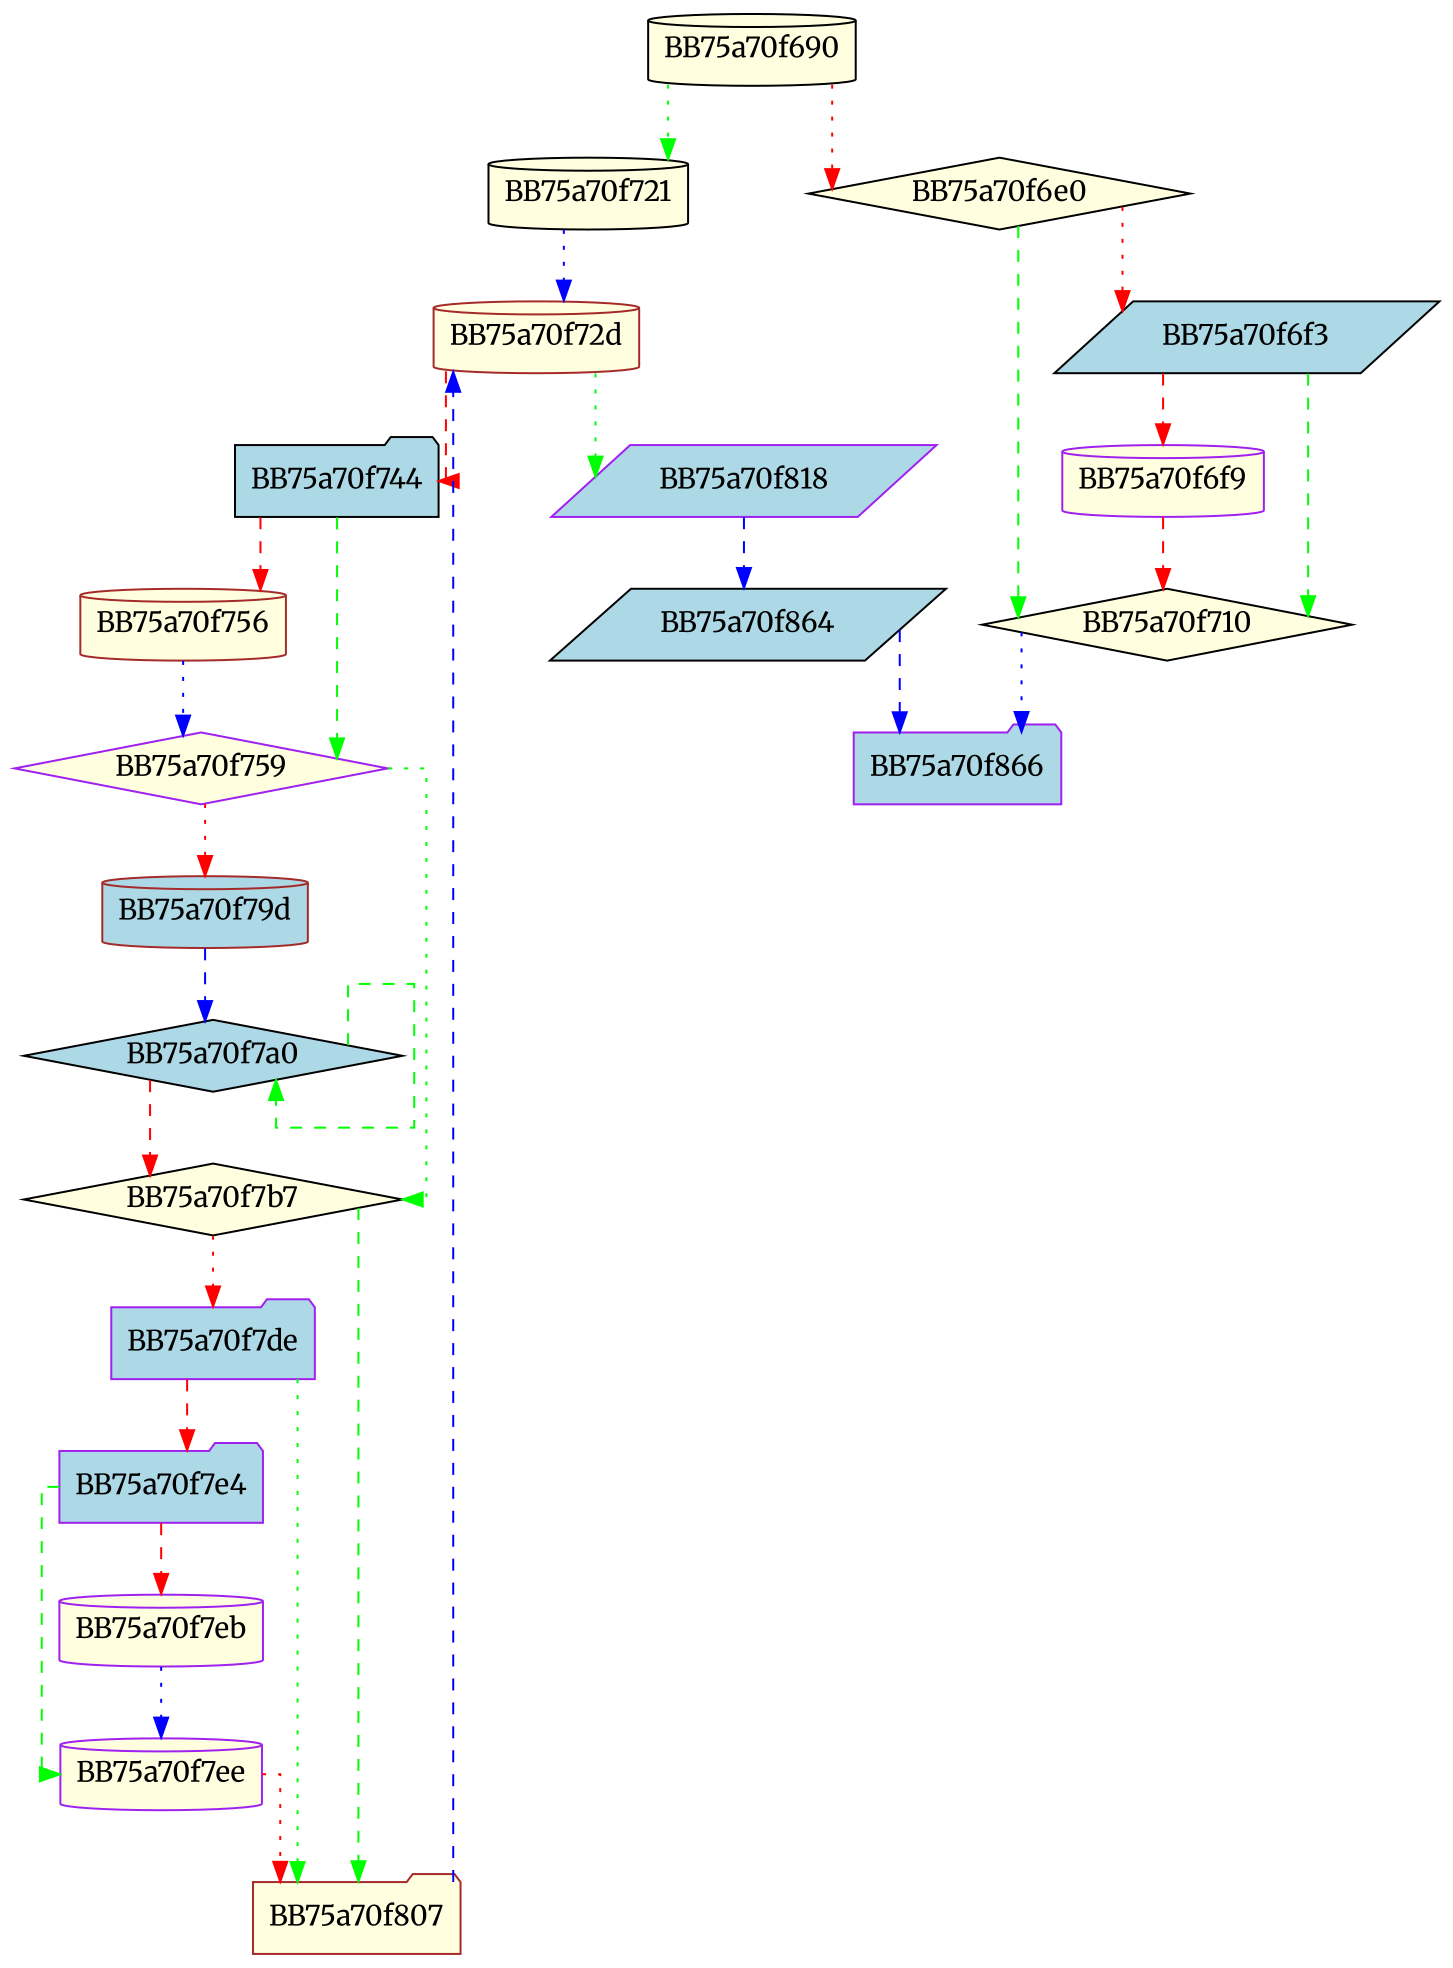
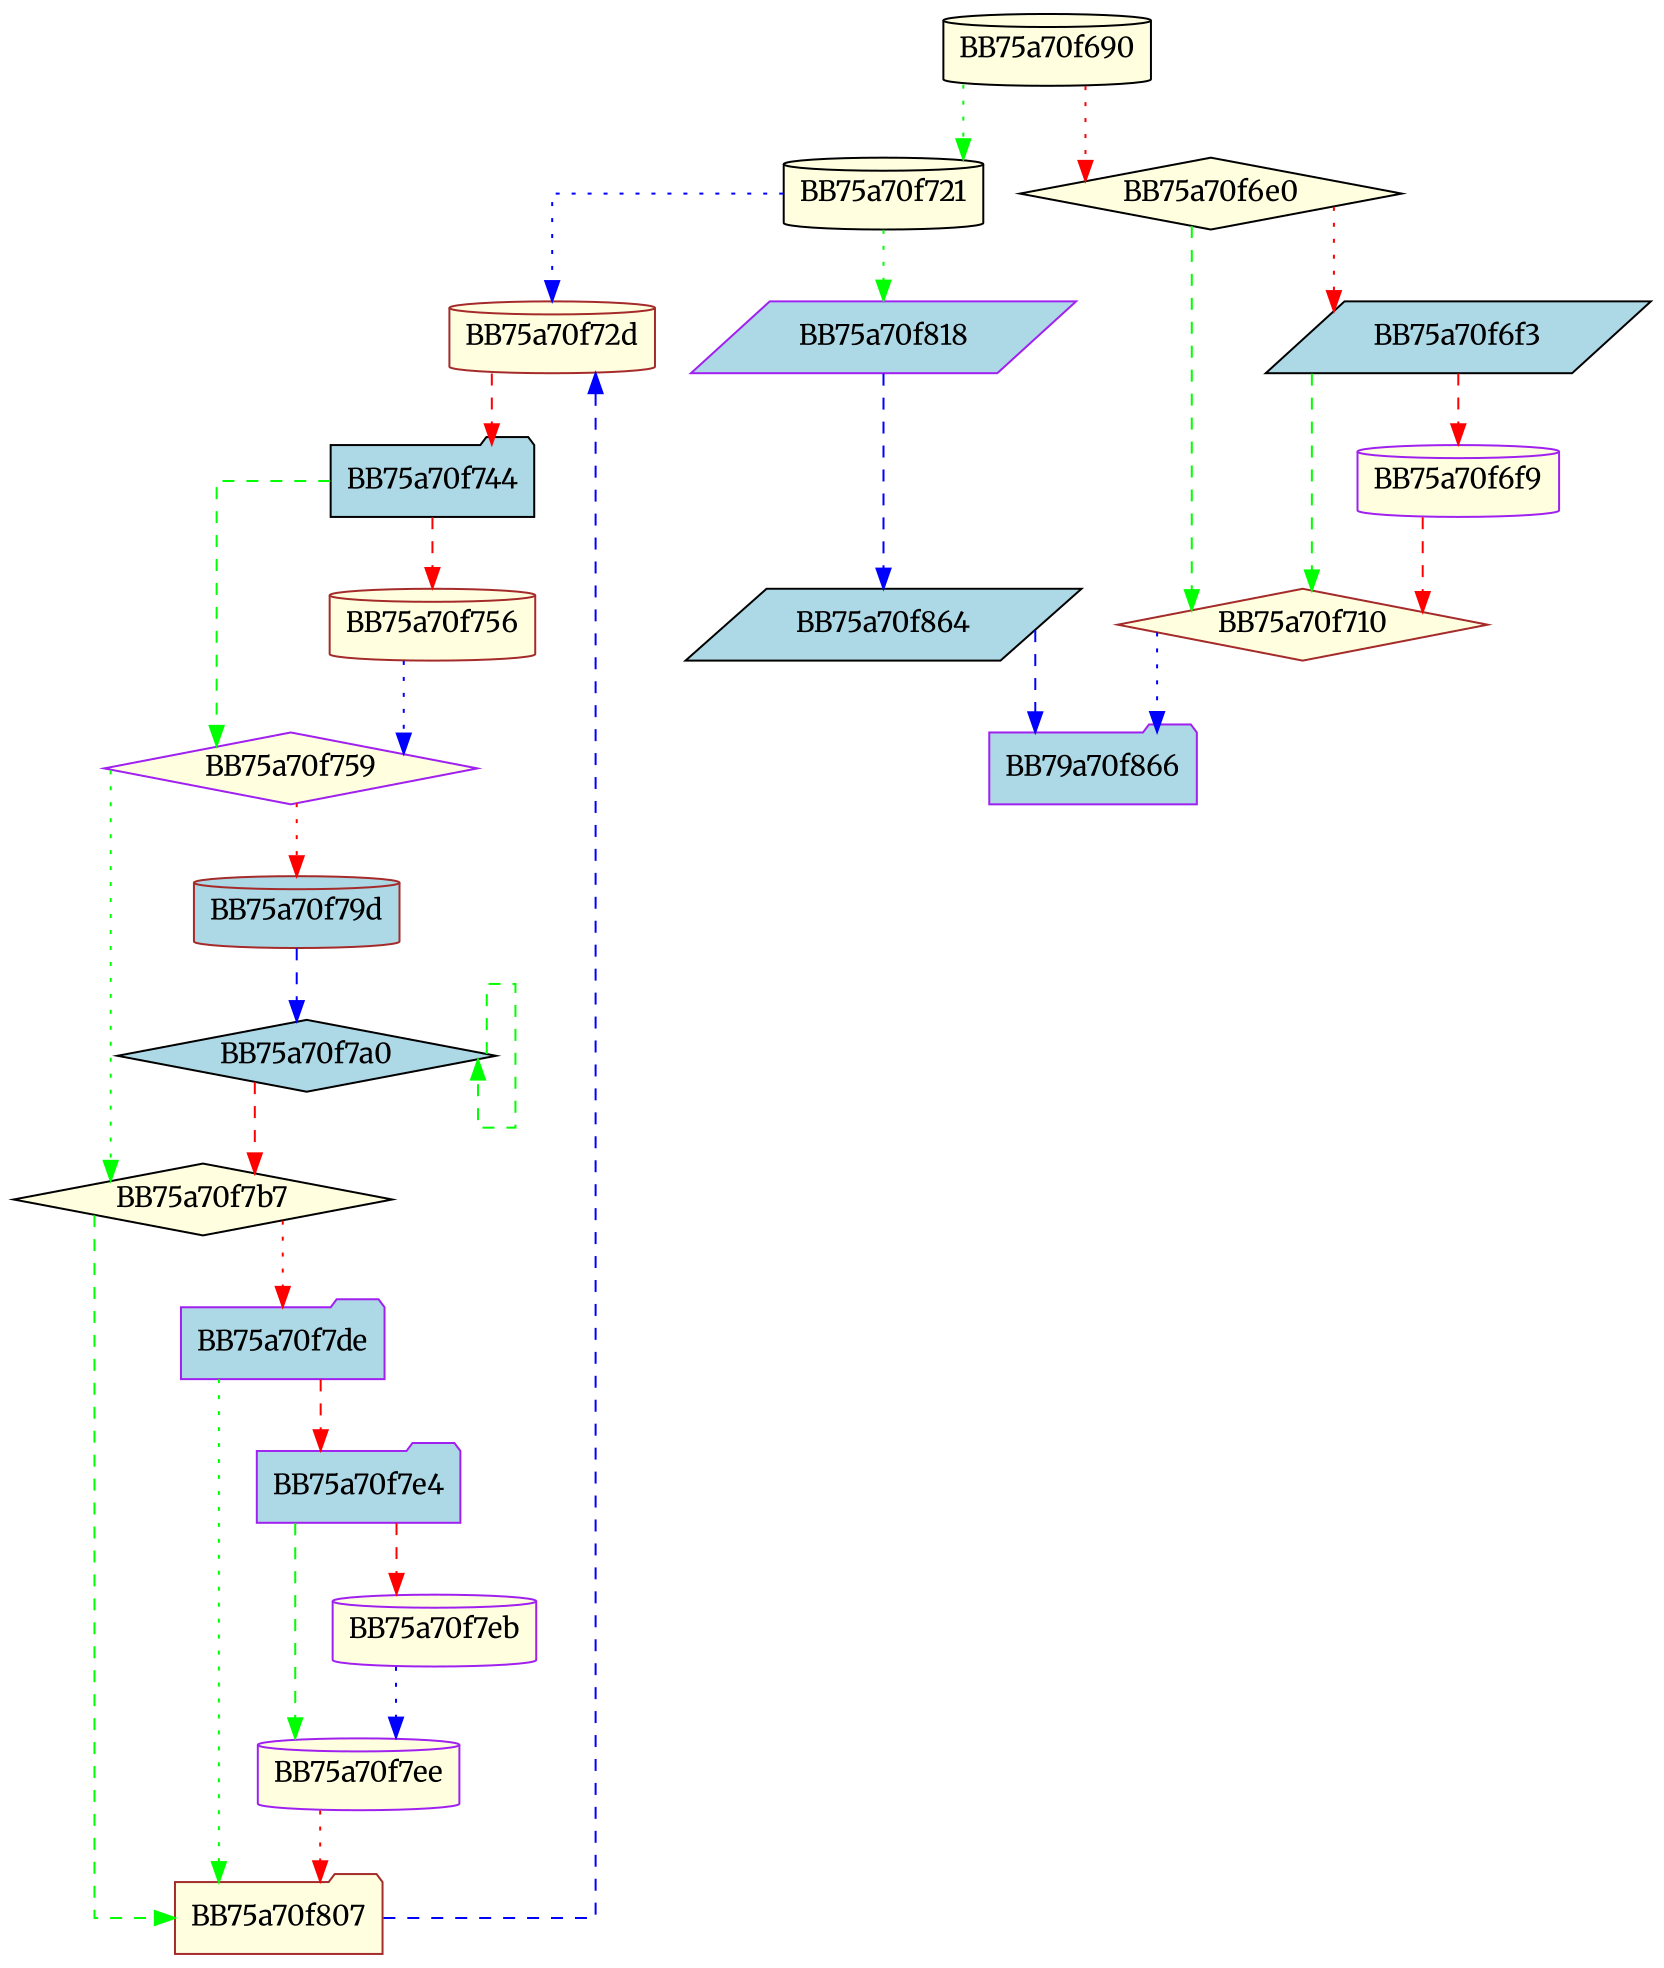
  digraph {
    fontname=Merriweather
    splines=ortho
    node [color=black fillcolor=lightyellow fontname=Merriweather shape=cylinder style=filled]
    edge [color=red fontname=Merriweather style=dashed]
    BB75a70f690
    BB75a70f721
    BB75a70f6e0 [shape=diamond]
    BB75a70f72d [color=brown]
-   BB75a70f710 [shape=diamond]
+   BB75a70f710 [color=brown shape=diamond]
    BB75a70f6f3 [fillcolor=lightblue shape=parallelogram]
    BB75a70f818 [color=purple fillcolor=lightblue shape=parallelogram]
    BB75a70f744 [fillcolor=lightblue shape=folder]
-   BB75a70f866 [color=purple fillcolor=lightblue shape=folder]
+   BB75a70f866 [color=purple fillcolor=lightblue shape=folder label=BB79a70f866]
    BB75a70f6f9 [color=purple]
    BB75a70f864 [fillcolor=lightblue shape=parallelogram]
    BB75a70f759 [color=purple shape=diamond]
    BB75a70f756 [color=brown]
    BB75a70f7b7 [shape=diamond]
    BB75a70f79d [color=brown fillcolor=lightblue]
    BB75a70f807 [color=brown shape=folder]
    BB75a70f7de [color=purple fillcolor=lightblue shape=folder]
    BB75a70f7a0 [fillcolor=lightblue shape=diamond]
    BB75a70f7e4 [color=purple fillcolor=lightblue shape=folder]
    BB75a70f7ee [color=purple]
    BB75a70f7eb [color=purple]
    BB75a70f690 -> BB75a70f721 [color=green style=dotted]
    BB75a70f690 -> BB75a70f6e0 [style=dotted]
    BB75a70f721 -> BB75a70f72d [color=blue style=dotted]
    BB75a70f6e0 -> BB75a70f710 [color=green]
    BB75a70f6e0 -> BB75a70f6f3 [style=dotted]
-   BB75a70f72d -> BB75a70f818 [color=green style=dotted]
+   BB75a70f721 -> BB75a70f818 [color=green style=dotted]
    BB75a70f72d -> BB75a70f744
    BB75a70f710 -> BB75a70f866 [color=blue style=dotted]
    BB75a70f6f3 -> BB75a70f710 [color=green]
    BB75a70f6f3 -> BB75a70f6f9
    BB75a70f818 -> BB75a70f864 [color=blue]
    BB75a70f744 -> BB75a70f759 [color=green]
    BB75a70f744 -> BB75a70f756
    BB75a70f6f9 -> BB75a70f710
    BB75a70f864 -> BB75a70f866 [color=blue]
    BB75a70f759 -> BB75a70f7b7 [color=green style=dotted]
    BB75a70f759 -> BB75a70f79d [style=dotted]
    BB75a70f756 -> BB75a70f759 [color=blue style=dotted]
    BB75a70f7b7 -> BB75a70f807 [color=green]
    BB75a70f7b7 -> BB75a70f7de [style=dotted]
    BB75a70f79d -> BB75a70f7a0 [color=blue]
    BB75a70f807 -> BB75a70f72d [color=blue]
    BB75a70f7de -> BB75a70f807 [color=green style=dotted]
    BB75a70f7de -> BB75a70f7e4
    BB75a70f7a0 -> BB75a70f7b7
    BB75a70f7a0 -> BB75a70f7a0 [color=green]
    BB75a70f7e4 -> BB75a70f7ee [color=green]
    BB75a70f7e4 -> BB75a70f7eb
    BB75a70f7ee -> BB75a70f807 [style=dotted]
    BB75a70f7eb -> BB75a70f7ee [color=blue style=dotted]
  }
